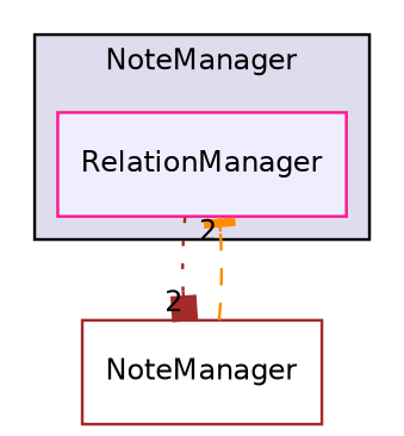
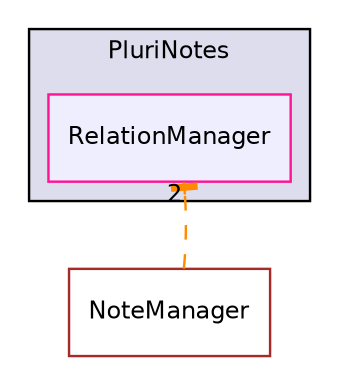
  digraph {
    compound=true
    node [fontname=Helvetica fontsize=10 shape=box]
    edge [headlabel=2 labeldistance=1.5 labelfontname=Helvetica labelfontsize=10]
    n1 [fillcolor="#eeeeff" label=RelationManager pencolor=black style=filled color=deeppink]
    n2 [label=NoteManager color=brown]
    subgraph cluster_1 {
      bgcolor="#ddddee"
      fontname=Helvetica
      fontsize=10
-     label=NoteManager
+     label=PluriNotes
      pencolor=black
      n1
    }
-   n1 -> n2 [color=brown style=dotted arrowhead=box]
    n2 -> n1 [color=darkorange style=dashed arrowhead=tee]
  }
